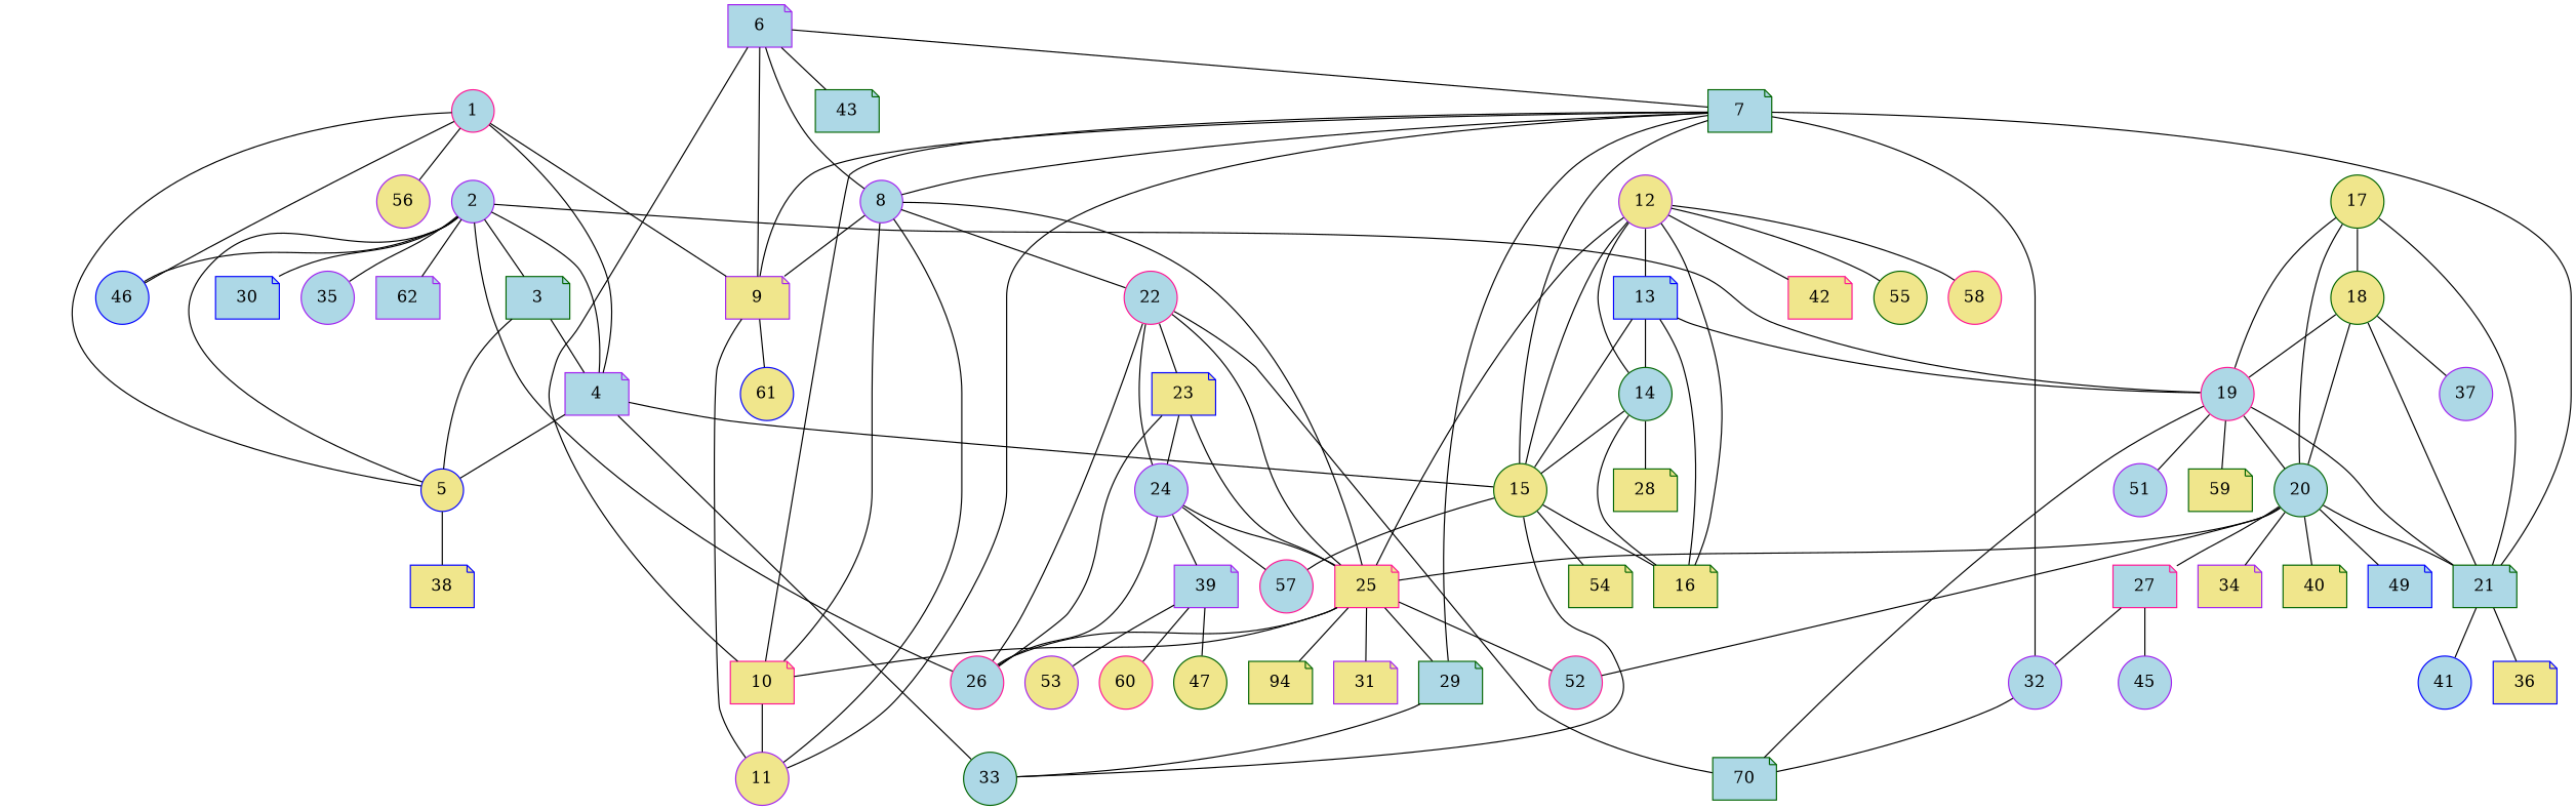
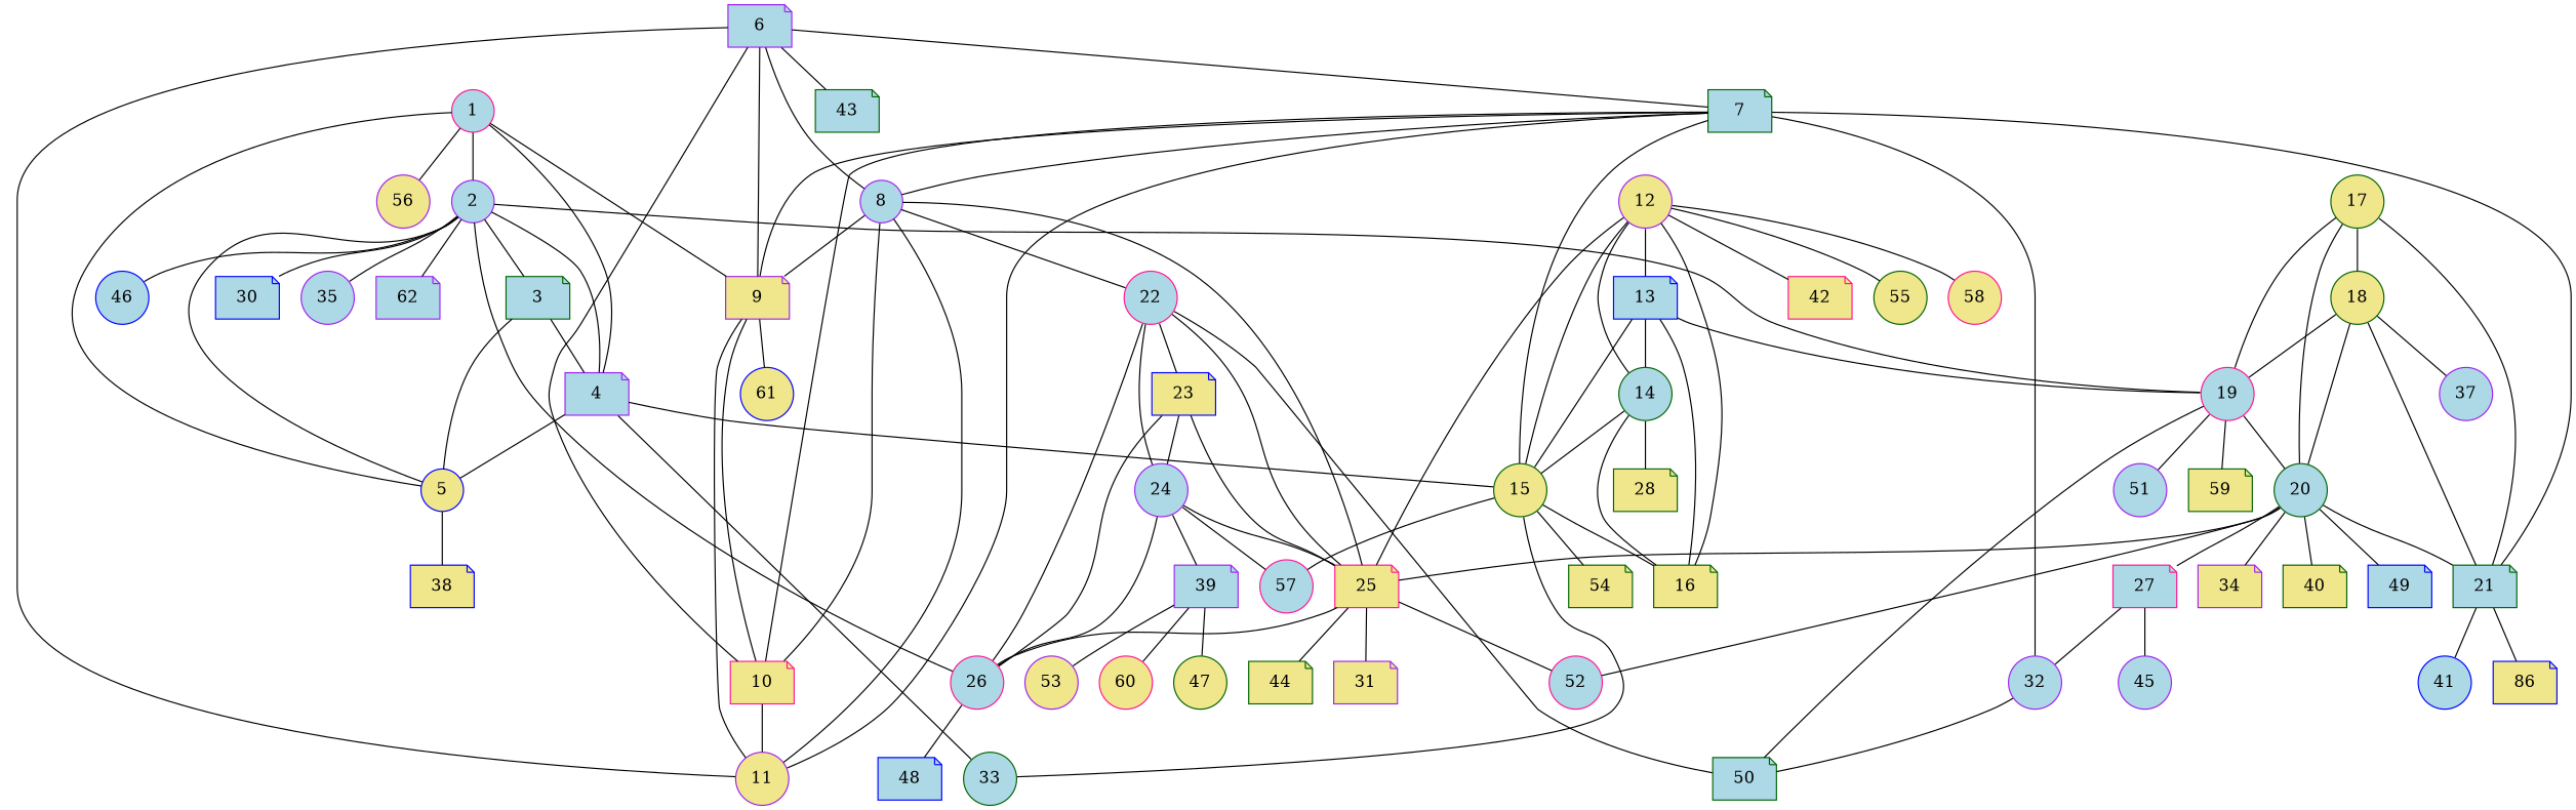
  graph {
    node [color=darkgreen fillcolor=lightblue shape=circle style=filled]
    edge [weight=1.0]
    1 [color=deeppink]
    2 [color=purple]
    4 [color=purple shape=note]
    5 [color=blue fillcolor=khaki]
    9 [color=purple fillcolor=khaki shape=note]
    56 [color=purple fillcolor=khaki]
    3 [shape=note]
    19 [color=deeppink]
    26 [color=deeppink]
    30 [color=blue shape=note]
    35 [color=purple]
    46 [color=blue]
    62 [color=purple shape=note]
    15 [fillcolor=khaki]
    33
    38 [color=blue fillcolor=khaki shape=note]
    10 [color=deeppink fillcolor=khaki shape=note]
    11 [color=purple fillcolor=khaki]
    61 [color=blue fillcolor=khaki]
    21 [shape=note]
    20
-   50 [shape=note label=70]
+   50 [shape=note]
    51 [color=purple]
    59 [fillcolor=khaki shape=note]
+   48 [color=blue shape=note]
    16 [fillcolor=khaki shape=note]
    54 [fillcolor=khaki shape=note]
    57 [color=deeppink]
    6 [color=purple shape=note]
    7 [shape=note]
    8 [color=purple]
    43 [shape=note]
-   29 [shape=note]
    32 [color=purple]
    22 [color=deeppink]
    25 [color=deeppink fillcolor=khaki shape=note]
-   36 [color=blue fillcolor=khaki shape=note]
+   36 [color=blue fillcolor=khaki shape=note label=86]
    41 [color=blue]
    23 [color=blue fillcolor=khaki shape=note]
    24 [color=purple]
    52 [color=deeppink]
    31 [color=purple fillcolor=khaki shape=note]
-   44 [fillcolor=khaki shape=note label=94]
+   44 [fillcolor=khaki shape=note]
    12 [color=purple fillcolor=khaki]
    13 [color=blue shape=note]
    14
    42 [color=deeppink fillcolor=khaki shape=note]
    55 [fillcolor=khaki]
    58 [color=deeppink fillcolor=khaki]
    28 [fillcolor=khaki shape=note]
    17 [fillcolor=khaki]
    18 [fillcolor=khaki]
    37 [color=purple]
    27 [color=deeppink shape=note]
    34 [color=purple fillcolor=khaki shape=note]
    40 [fillcolor=khaki shape=note]
    49 [color=blue shape=note]
    45 [color=purple]
    39 [color=purple shape=note]
    47 [fillcolor=khaki]
    53 [color=purple fillcolor=khaki]
    60 [color=deeppink fillcolor=khaki]
-   1 -- 46
+   1 -- 2
    1 -- 4 [weight=2.0]
    1 -- 5
    1 -- 9
    1 -- 56
    2 -- 4 [weight=2.0]
    2 -- 5
    2 -- 3
    2 -- 19
    2 -- 26
    2 -- 30
    2 -- 35
    2 -- 46
    2 -- 62
    4 -- 5 [weight=2.0]
    4 -- 15 [weight=2.0]
    4 -- 33 [weight=3.0]
    5 -- 38 [weight=2.0]
-   25 -- 10
+   9 -- 10
    9 -- 11
    9 -- 61
    3 -- 4 [weight=2.0]
    3 -- 5
-   19 -- 21
    19 -- 20
    19 -- 50
    19 -- 51
    19 -- 59
+   26 -- 48
    15 -- 33
    15 -- 16 [weight=4.0]
    15 -- 54
    15 -- 57
    10 -- 11
    21 -- 36
    21 -- 41
    20 -- 21
    20 -- 25
    20 -- 52
    20 -- 27
    20 -- 34
    20 -- 40
    20 -- 49
    6 -- 9
    6 -- 10
+   6 -- 11
    6 -- 7
    6 -- 8
    6 -- 43
    7 -- 9
    7 -- 15
    7 -- 10
    7 -- 11
    7 -- 21
    7 -- 8
-   7 -- 29
    7 -- 32 [weight=6.0]
    8 -- 9
    8 -- 10 [weight=4.0]
    8 -- 11
    8 -- 22
    8 -- 25
-   29 -- 33
    32 -- 50
    22 -- 26
    22 -- 50 [weight=2.0]
    22 -- 25
    22 -- 23
    22 -- 24 [weight=2.0]
    25 -- 26
-   25 -- 29
    25 -- 52 [weight=5.0]
    25 -- 31
    25 -- 44
    23 -- 26
    23 -- 25
    23 -- 24 [weight=3.0]
    24 -- 26 [weight=2.0]
    24 -- 57
    24 -- 25 [weight=2.0]
    24 -- 39
    12 -- 15 [weight=2.0]
    12 -- 16
    12 -- 25
    12 -- 13
    12 -- 14
    12 -- 42
    12 -- 55
    12 -- 58
    13 -- 19
    13 -- 15 [weight=2.0]
    13 -- 16
    13 -- 14
    14 -- 15 [weight=2.0]
    14 -- 16
    14 -- 28 [weight=4.0]
    17 -- 19
    17 -- 21
    17 -- 20
    17 -- 18 [weight=5.0]
    18 -- 19 [weight=2.0]
    18 -- 21 [weight=2.0]
    18 -- 20 [weight=2.0]
    18 -- 37
    27 -- 32
    27 -- 45
    39 -- 47
    39 -- 53
    39 -- 60
  }
